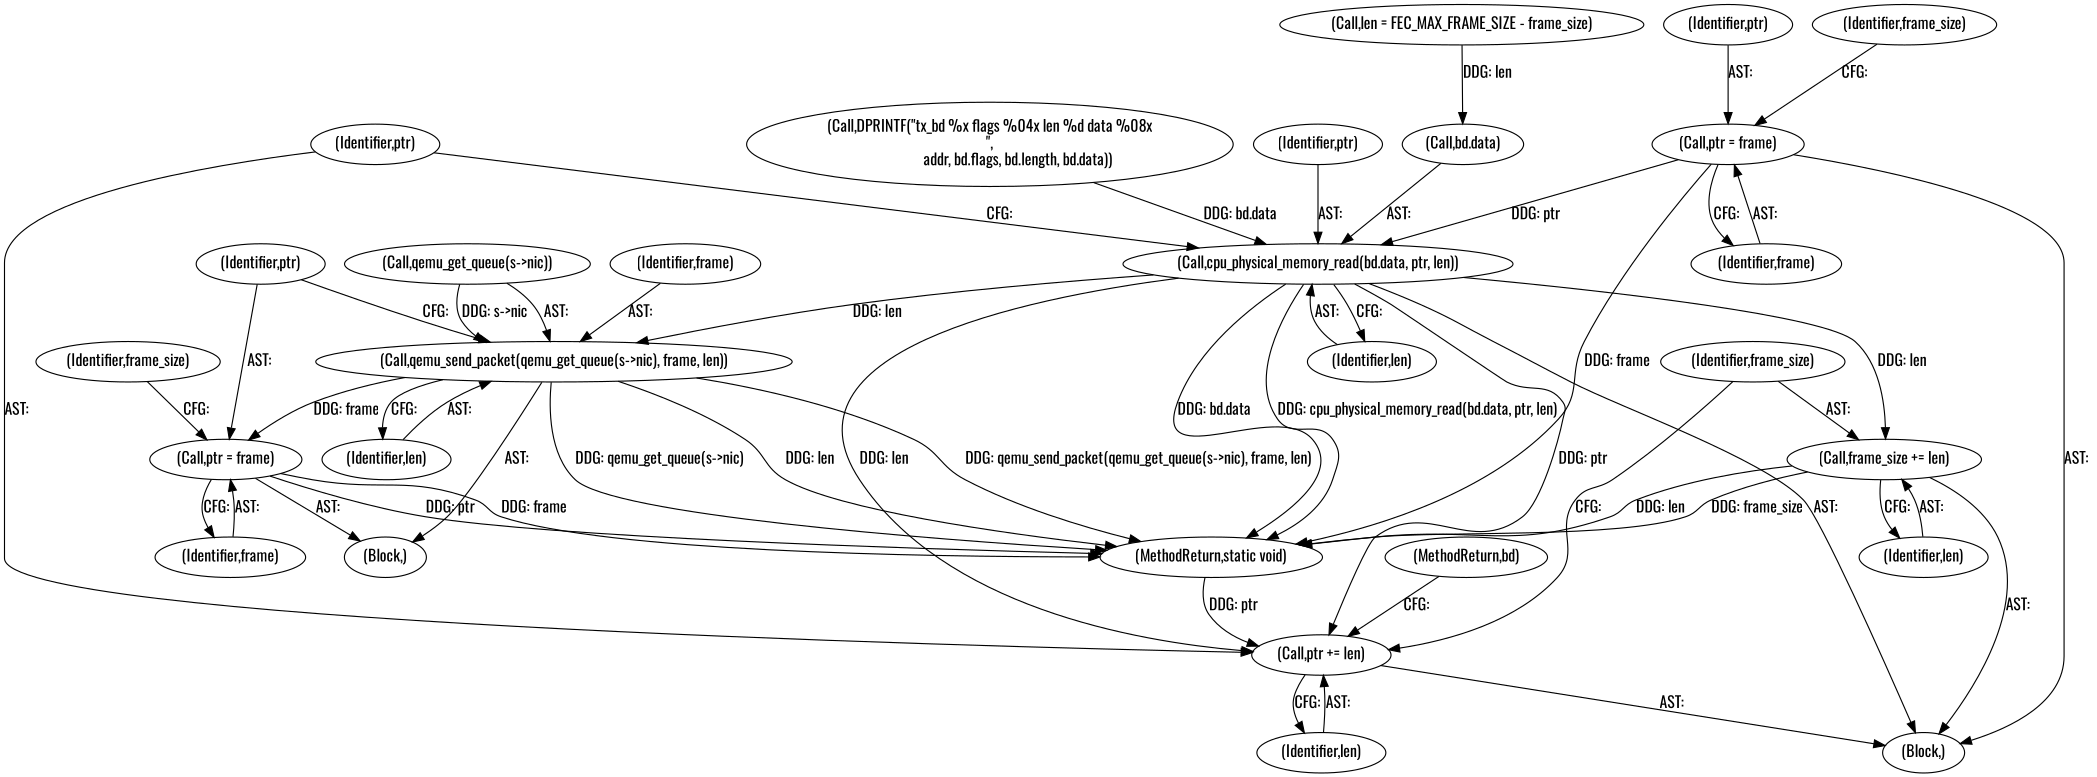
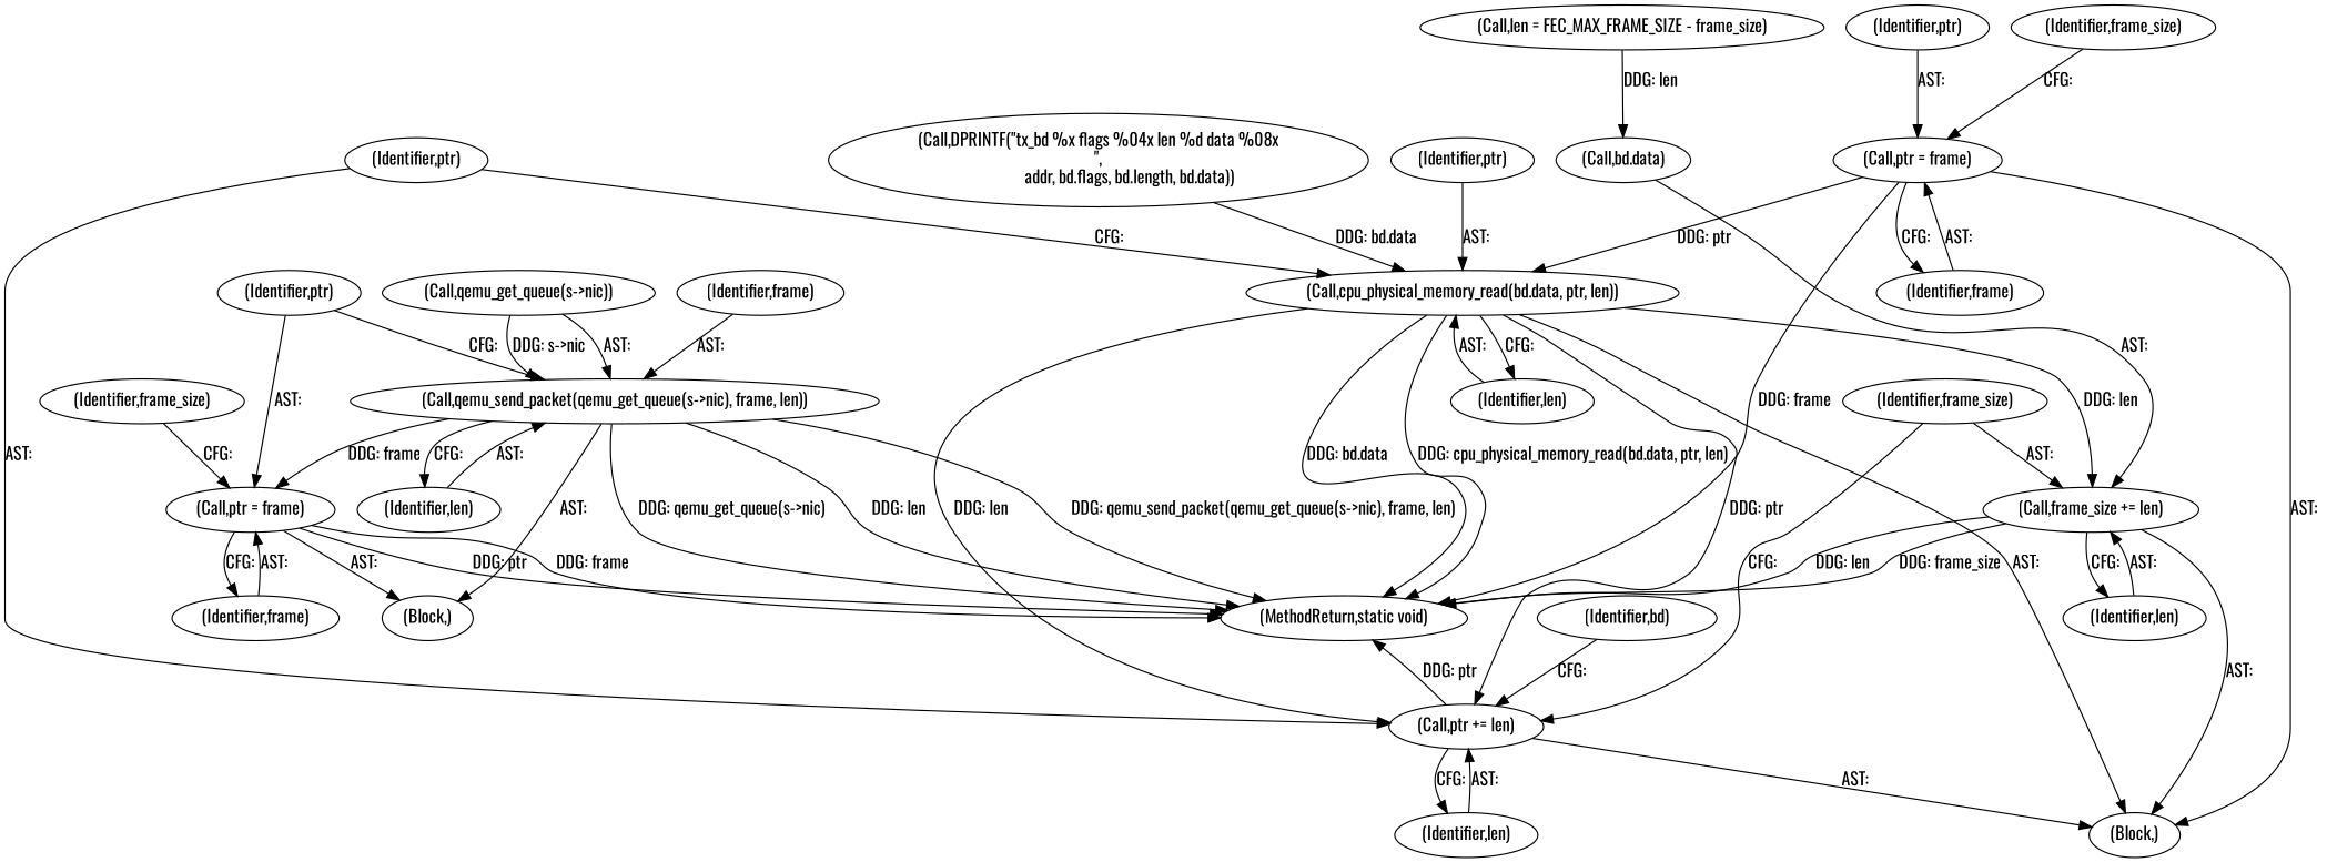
  digraph {
    fontname=Oswald
    node [fontname=Oswald]
    edge [fontname=Oswald]
    n1 [label="(Call,ptr = frame)"]
    n2 [label="(Call,cpu_physical_memory_read(bd.data, ptr, len))"]
    n3 [label="(Identifier,frame)"]
    n4 [label="(Block,)"]
    n5 [label="(MethodReturn,static void)"]
    n6 [label="(Call,ptr += len)"]
    n7 [label="(Call,frame_size += len)"]
    n8 [label="(Call,qemu_send_packet(qemu_get_queue(s->nic), frame, len))"]
    n9 [label="(Identifier,len)"]
    n10 [label="(Identifier,len)"]
    n11 [label="(Identifier,len)"]
    n12 [label="(Call,ptr = frame)"]
    n13 [label="(Identifier,len)"]
    n14 [label="(Block,)"]
    n15 [label="(Identifier,frame)"]
    n16 [label="(Identifier,frame_size)"]
    n17 [label="(Identifier,frame)"]
    n18 [label="(Identifier,ptr)"]
    n19 [label="(Identifier,frame_size)"]
    n20 [label="(Identifier,ptr)"]
    n21 [label="(Call,len = FEC_MAX_FRAME_SIZE - frame_size)"]
    n22 [label="(Call,bd.data)"]
    n23 [label="(Identifier,frame_size)"]
    n24 [label="(Call,qemu_get_queue(s->nic))"]
-   n25 [label="(MethodReturn,bd)"]
+   n25 [label="(Identifier,bd)"]
    n26 [label="(Identifier,ptr)"]
    n27 [label="(Call,DPRINTF(\"tx_bd %x flags %04x len %d data %08x\n\",\n                 addr, bd.flags, bd.length, bd.data))"]
    n28 [label="(Identifier,ptr)"]
    n1 -> n2 [label="DDG: ptr"]
    n1 -> n3 [label="CFG: "]
    n1 -> n4 [label="AST: "]
    n1 -> n5 [label="DDG: frame"]
    n2 -> n4 [label="AST: "]
    n2 -> n5 [label="DDG: bd.data"]
    n2 -> n5 [label="DDG: cpu_physical_memory_read(bd.data, ptr, len)"]
    n2 -> n6 [label="DDG: len"]
    n2 -> n6 [label="DDG: ptr"]
    n2 -> n7 [label="DDG: len"]
-   n2 -> n8 [label="DDG: len"]
    n2 -> n9 [label="CFG: "]
    n3 -> n1 [label="AST: "]
    n6 -> n4 [label="AST: "]
-   n5 -> n6 [label="DDG: ptr"]
+   n6 -> n5 [label="DDG: ptr"]
    n6 -> n10 [label="CFG: "]
    n7 -> n4 [label="AST: "]
    n7 -> n5 [label="DDG: len"]
    n7 -> n5 [label="DDG: frame_size"]
    n7 -> n11 [label="CFG: "]
    n8 -> n5 [label="DDG: qemu_get_queue(s->nic)"]
    n8 -> n5 [label="DDG: len"]
    n8 -> n5 [label="DDG: qemu_send_packet(qemu_get_queue(s->nic), frame, len)"]
    n8 -> n12 [label="DDG: frame"]
    n8 -> n13 [label="CFG: "]
    n8 -> n14 [label="AST: "]
    n9 -> n2 [label="AST: "]
    n10 -> n6 [label="AST: "]
    n11 -> n7 [label="AST: "]
    n12 -> n5 [label="DDG: ptr"]
    n12 -> n5 [label="DDG: frame"]
    n12 -> n14 [label="AST: "]
    n12 -> n15 [label="CFG: "]
    n13 -> n8 [label="AST: "]
    n15 -> n12 [label="AST: "]
    n16 -> n1 [label="CFG: "]
    n17 -> n8 [label="AST: "]
    n18 -> n1 [label="AST: "]
    n19 -> n12 [label="CFG: "]
    n20 -> n2 [label="AST: "]
    n21 -> n22 [label="DDG: len"]
-   n22 -> n2 [label="AST: "]
+   n22 -> n7 [label="AST: "]
    n23 -> n6 [label="CFG: "]
    n23 -> n7 [label="AST: "]
    n24 -> n8 [label="AST: "]
    n24 -> n8 [label="DDG: s->nic"]
    n25 -> n6 [label="CFG: "]
    n26 -> n2 [label="CFG: "]
    n26 -> n6 [label="AST: "]
    n27 -> n2 [label="DDG: bd.data"]
    n28 -> n8 [label="CFG: "]
    n28 -> n12 [label="AST: "]
  }
